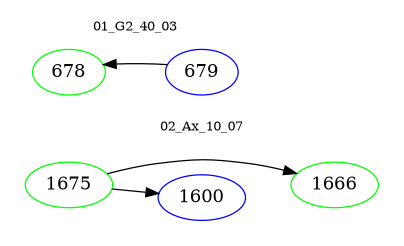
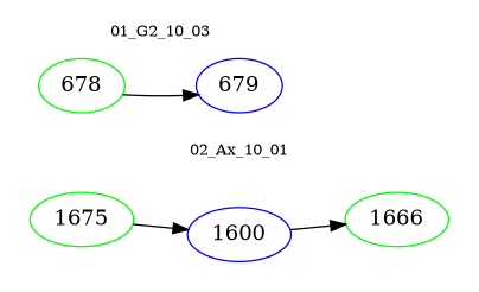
  digraph {
    rankdir=LR
    node [color=green]
    edge [color=black]
    n1 [label=1675]
    n2 [color=blue label=1600]
    n3 [label=1666]
    n4 [label=678]
    n5 [color=blue label=679]
    subgraph cluster_1 {
      color=white
      fontsize=10
-     label="02_Ax_10_07"
+     label="02_Ax_10_01"
      n1
      n2
      n3
    }
    subgraph cluster_2 {
      color=white
      fontsize=10
-     label="01_G2_40_03"
+     label="01_G2_10_03"
      n4
      n5
    }
    n1 -> n2
-   n1 -> n3
-   n5 -> n4
+   n2 -> n3
+   n4 -> n5
  }
